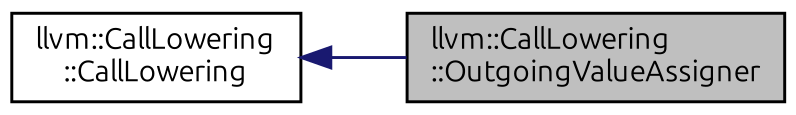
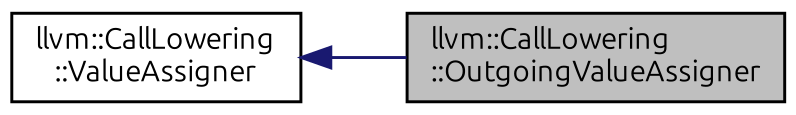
  digraph {
    rankdir=LR
    fontname=Ubuntu
    node [color=black fontname=Ubuntu fontsize=10 shape=record]
    n1 [fillcolor=grey75 fontcolor=black height=0.2 label="llvm::CallLowering\l::OutgoingValueAssigner" style=filled width=0.4]
-   n2 [height=0.2 label="llvm::CallLowering\l::CallLowering" width=0.4]
+   n2 [height=0.2 label="llvm::CallLowering\l::ValueAssigner" width=0.4]
    n2 -> n1 [color=midnightblue dir=back fontname=Ubuntu fontsize=10 labelfontname=Helvetica labelfontsize=10 style=solid]
  }
